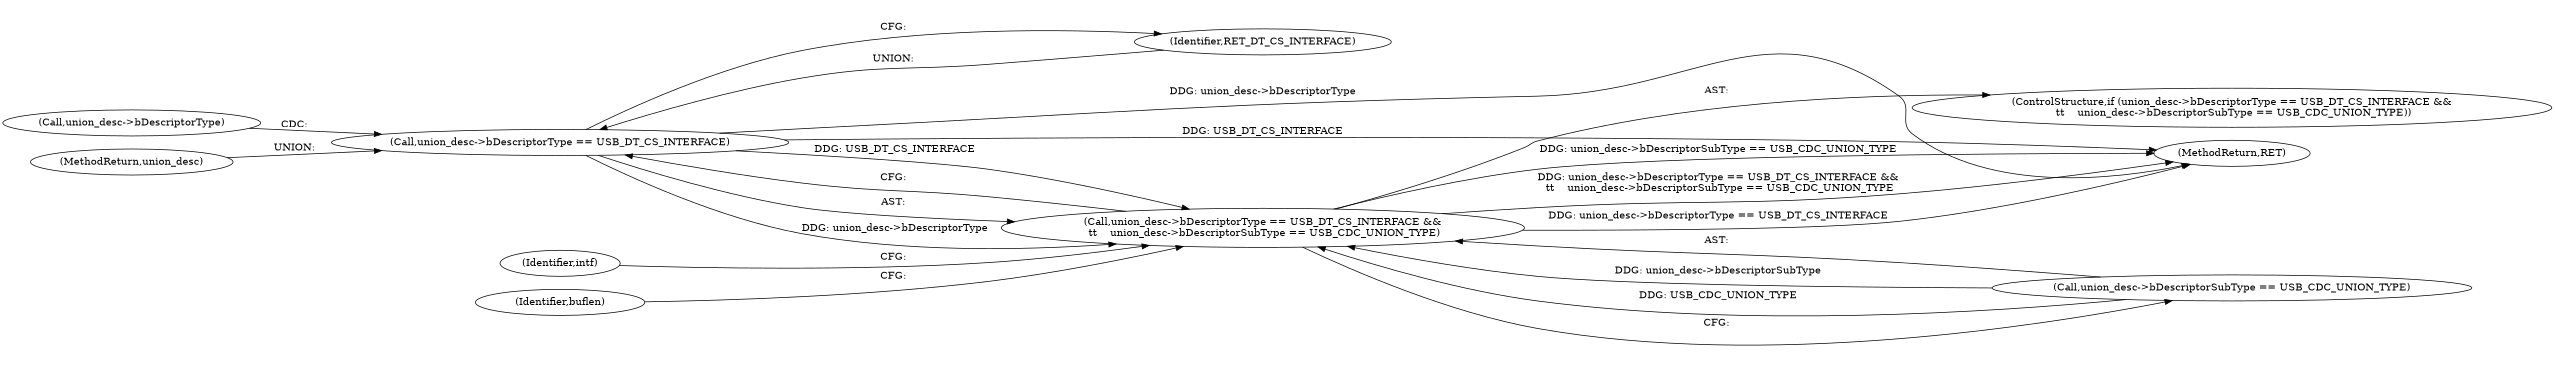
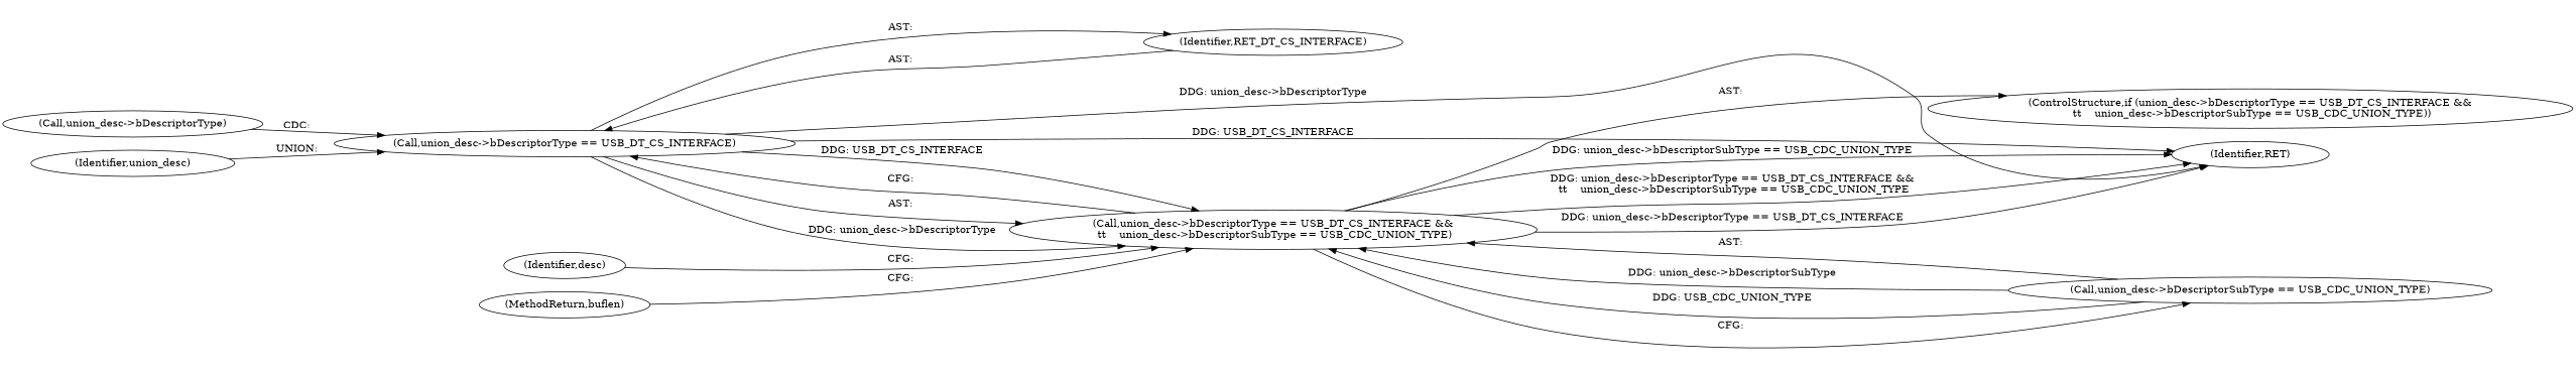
  digraph {
    rankdir=LR
    n1 [label="(Call,union_desc->bDescriptorType == USB_DT_CS_INTERFACE)"]
    n2 [label="(Call,union_desc->bDescriptorType == USB_DT_CS_INTERFACE &&\n \t\t    union_desc->bDescriptorSubType == USB_CDC_UNION_TYPE)"]
-   n3 [label="(MethodReturn,RET)"]
+   n3 [label="(Identifier,RET)"]
    n4 [label="(Identifier,RET_DT_CS_INTERFACE)"]
    n5 [label="(Call,union_desc->bDescriptorSubType == USB_CDC_UNION_TYPE)"]
    n6 [label="(ControlStructure,if (union_desc->bDescriptorType == USB_DT_CS_INTERFACE &&\n \t\t    union_desc->bDescriptorSubType == USB_CDC_UNION_TYPE))"]
    n7 [label="(Call,union_desc->bDescriptorType)"]
-   n8 [label="(Identifier,intf)"]
-   n9 [label="(Identifier,buflen)"]
-   n10 [label="(MethodReturn,union_desc)"]
+   n8 [label="(Identifier,desc)"]
+   n9 [label="(MethodReturn,buflen)"]
+   n10 [label="(Identifier,union_desc)"]
    n1 -> n2 [label="AST: "]
    n1 -> n2 [label="DDG: union_desc->bDescriptorType"]
    n1 -> n2 [label="DDG: USB_DT_CS_INTERFACE"]
    n1 -> n3 [label="DDG: USB_DT_CS_INTERFACE"]
    n1 -> n3 [label="DDG: union_desc->bDescriptorType"]
-   n1 -> n4 [label="CFG: "]
+   n1 -> n4 [label="AST: "]
    n2 -> n1 [label="CFG: "]
    n2 -> n3 [label="DDG: union_desc->bDescriptorSubType == USB_CDC_UNION_TYPE"]
    n2 -> n3 [label="DDG: union_desc->bDescriptorType == USB_DT_CS_INTERFACE &&\n \t\t    union_desc->bDescriptorSubType == USB_CDC_UNION_TYPE"]
    n2 -> n3 [label="DDG: union_desc->bDescriptorType == USB_DT_CS_INTERFACE"]
    n2 -> n5 [label="CFG: "]
    n2 -> n6 [label="AST: "]
-   n4 -> n1 [label="UNION: "]
+   n4 -> n1 [label="AST: "]
    n5 -> n2 [label="AST: "]
    n5 -> n2 [label="DDG: union_desc->bDescriptorSubType"]
    n5 -> n2 [label="DDG: USB_CDC_UNION_TYPE"]
    n7 -> n1 [label="CDC: "]
    n8 -> n2 [label="CFG: "]
    n9 -> n2 [label="CFG: "]
    n10 -> n1 [label="UNION: "]
  }
